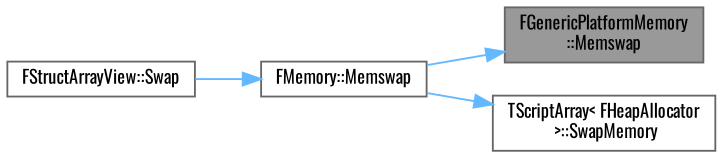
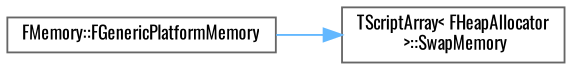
  digraph {
    fontname=Oswald
    rankdir=RL
    node [color=grey40 fillcolor=white fontname=Oswald fontsize=10 shape=box style=filled]
    edge [color=steelblue1 dir=back fontname=Oswald fontsize=10 labelfontname=Helvetica labelfontsize=10 style=solid]
-   n1 [color=gray40 fillcolor=grey60 fontcolor=black height=0.2 label="FGenericPlatformMemory\l::Memswap" width=0.4]
-   n2 [height=0.2 label="FMemory::Memswap" width=0.4]
-   n3 [height=0.2 label="FStructArrayView::Swap" width=0.4]
+   n2 [height=0.2 label="FMemory::FGenericPlatformMemory" width=0.4]
    n4 [height=0.2 label="TScriptArray\< FHeapAllocator\l \>::SwapMemory" width=0.4]
-   n1 -> n2
-   n2 -> n3
    n4 -> n2
  }
